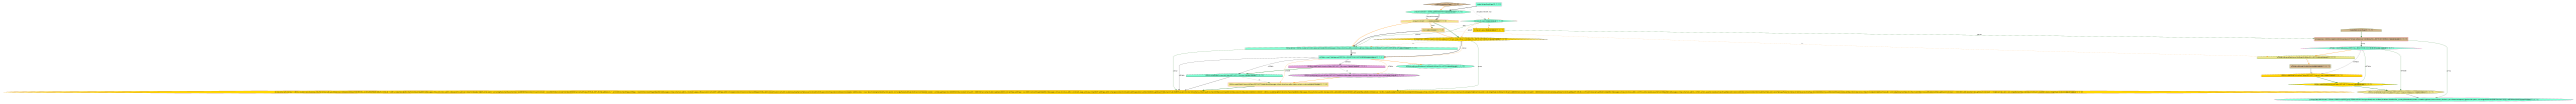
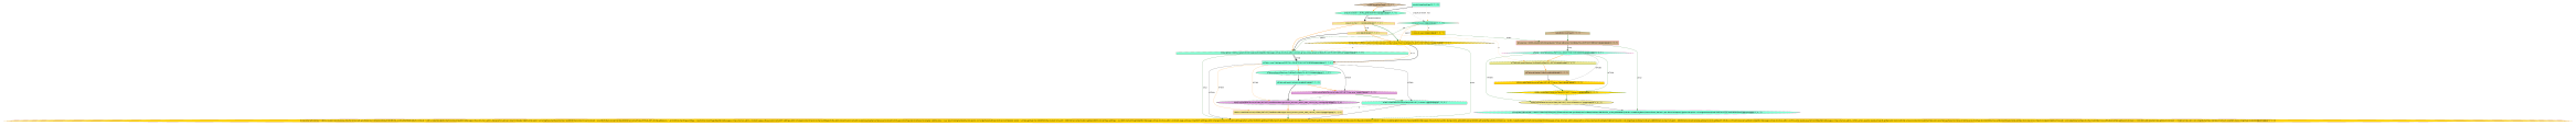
  digraph {
    fontname=Inter
    node [color=deeppink fillcolor=aquamarine fontname=Inter shape=box style=filled]
    edge [color=darkorange fontname=Inter style=bold]
    n1 [label="ukTable = new Table(group,SWT.FULL_SELECTION | SWT.BORDER)@@@8@@@['1', '1', '0']"]
    n2 [color=darkgreen fillcolor=plum label="UIUtils.createTableColumn(ukTable,SWT.LEFT,DataEditorsMessages.virtual_structure_editor_table_column_key_name)@@@11@@@['0', '1', '0']" shape=ellipse]
    n3 [color=black label="UIUtils.createTableColumn(ukTable,SWT.LEFT,\"Columns\")@@@12@@@['1', '0', '0']" shape=house]
    n4 [color=brown fillcolor=gold label="{Composite buttonsPanel = UIUtils.createComposite(group,3)buttonsPanel.setLayoutData(new GridData(GridData.HORIZONTAL_ALIGN_BEGINNING))Button btnAdd = UIUtils.createDialogButton(buttonsPanel,DataEditorsMessages.virtual_structure_editor_dialog_button_add,new SelectionAdapter(){@Override public void widgetSelected(SelectionEvent e){DBVEntityConstraint newConstraint = new DBVEntityConstraint(vEntity,DBSEntityConstraintType.VIRTUAL_KEY,vEntity.getName() + \"_uk\")EditConstraintPage editPage = new EditConstraintPage(DataEditorsMessages.virtual_structure_editor_constraint_page_edit_key,newConstraint)if (editPage.edit()) {changeConstraint(newConstraint,editPage)vEntity.addConstraint(newConstraint)createUniqueKeyItem(ukTable,newConstraint)vEntity.persistConfiguration()}}})SelectionAdapter ukEditListener = new SelectionAdapter(){@Override public void widgetSelected(SelectionEvent e){TableItem ukItem = ukTable.getSelection()(0(DBVEntityConstraint virtualUK = (DBVEntityConstraint)ukItem.getData()EditConstraintPage editPage = new EditConstraintPage(DataEditorsMessages.virtual_structure_editor_constraint_page_edit_key,virtualUK)if (editPage.edit()) {changeConstraint(virtualUK,editPage)ukItem.setText(0,DBUtils.getObjectFullName(virtualUK,DBPEvaluationContext.UI))ukItem.setText(1,getConstraintAttrNames(virtualUK))vEntity.persistConfiguration()}}}Button btnEdit = UIUtils.createDialogButton(buttonsPanel,DataEditorsMessages.virtual_structure_editor_dialog_button_edit,ukEditListener)btnEdit.setEnabled(false)Button btnRemove = UIUtils.createDialogButton(buttonsPanel,DataEditorsMessages.virtual_structure_editor_dialog_button_remove,new SelectionAdapter(){@Override public void widgetSelected(SelectionEvent e){DBVEntityConstraint virtualUK = (DBVEntityConstraint)ukTable.getSelection()(0(.getData()if (!UIUtils.confirmAction(parent.getShell(),DataEditorsMessages.virtual_structure_editor_confirm_action_delete_key,NLS.bind(DataEditorsMessages.virtual_structure_editor_confirm_action_question_delete,virtualUK.getName()))) {return}vEntity.removeConstraint(virtualUK)ukTable.remove(ukTable.getSelectionIndices())vEntity.persistConfiguration()}})btnRemove.setEnabled(false)ukTable.addSelectionListener(new SelectionAdapter(){@Override public void widgetSelected(SelectionEvent e){btnRemove.setEnabled(ukTable.getSelectionIndex() >= 0)btnEdit.setEnabled(ukTable.getSelectionIndex() >= 0)}@Override public void widgetDefaultSelected(SelectionEvent e){ukEditListener.widgetSelected(e)}})}@@@13@@@['1', '1', '0']" shape=ellipse]
    n5 [fillcolor=khaki label="UIUtils.createTableColumn(ukTable,SWT.LEFT,DataEditorsMessages.virtual_structure_editor_table_column_columns)@@@12@@@['0', '1', '0']"]
    n6 [color=black label="ukTable.setLayoutData(new GridData(GridData.FILL_BOTH))@@@9@@@['1', '1', '0']" shape=ellipse]
    n7 [color=brown fillcolor=plum label="UIUtils.createTableColumn(ukTable,SWT.LEFT,\"Key name\")@@@11@@@['1', '0', '0']" shape=house]
+   n8 [label="ukTable.setHeaderVisible(true)@@@10@@@['1', '1', '0']"]
    n9 [color=black fillcolor=tan label="createUniqueKeysPage['1', '0', '0']" shape=diamond]
    n10 [color=brown label="uniqueConstraint = vEntity.getBestIdentifier()@@@3@@@['1', '1', '0']" shape=ellipse]
    n11 [color=brown label="Composite parent@@@2@@@['1', '1', '0']" shape=diamond]
    n12 [fillcolor=khaki label="uniqueConstraint == null@@@4@@@['1', '1', '0']" shape=house]
    n13 [color=black fillcolor=gold label="Composite parent@@@2@@@['0', '0', '1']"]
    n14 [color=black fillcolor=gold label="Group group = UIUtils.createControlGroup(parent,\"Virtual Unique Keys\",1,GridData.FILL_BOTH,SWT.DEFAULT)@@@7@@@['1', '0', '0']" shape=diamond]
    n15 [color=brown label="Group group = UIUtils.createControlGroup(parent,DataEditorsMessages.virtual_structure_editor_columns_group_unique_keys,1,GridData.FILL_BOTH,SWT.DEFAULT)@@@7@@@['0', '1', '0']" shape=house]
    n16 [color=darkgreen fillcolor=tan label="createReferencesPage['0', '0', '1']" shape=house]
    n17 [fillcolor=tan label="Group group = UIUtils.createControlGroup(parent,\"Virtual references\",1,GridData.FILL_BOTH,SWT.DEFAULT)@@@3@@@['0', '0', '1']"]
    n18 [label="refTable = new Table(group,SWT.FULL_SELECTION | SWT.BORDER)@@@4@@@['0', '0', '1']" shape=diamond]
    n19 [label="{Composite buttonsPanel = UIUtils.createComposite(group,2)buttonsPanel.setLayoutData(new GridData(GridData.HORIZONTAL_ALIGN_BEGINNING))UIUtils.createDialogButton(buttonsPanel,\"Refresh\",new SelectionAdapter(){@Override public void widgetSelected(SelectionEvent e){}}).setEnabled(false)}@@@10@@@['0', '0', '1']" shape=ellipse]
    n20 [color=darkgreen fillcolor=gold label="UIUtils.createTableColumn(refTable,SWT.LEFT,\"Columns\")@@@8@@@['0', '0', '1']" shape=diamond]
    n21 [color=black fillcolor=khaki label="UIUtils.createTableColumn(refTable,SWT.LEFT,\"Source Datasource\")@@@9@@@['0', '0', '1']" shape=ellipse]
    n22 [color=brown fillcolor=gold label="UIUtils.createTableColumn(refTable,SWT.LEFT,\"Source Table\")@@@7@@@['0', '0', '1']" shape=house]
    n23 [color=darkgreen fillcolor=khaki label="refTable.setLayoutData(new GridData(GridData.FILL_BOTH))@@@5@@@['0', '0', '1']" shape=house]
    n24 [color=darkgreen fillcolor=tan label="refTable.setHeaderVisible(true)@@@6@@@['0', '0', '1']"]
-   n25 [fillcolor=khaki label="return@@@5@@@['1', '1', '0']"]
+   n25 [fillcolor=khaki label="return@@@5@@@['1', '1', '0']" shape=house]
    n26 [label="createUniqueKeysPage['0', '1', '0']"]
    n1 -> n2 [label=ukTable style=solid]
    n1 -> n3 [color=black label=ukTable style=solid]
    n1 -> n4 [color=black label=ukTable style=solid]
    n1 -> n5 [label=ukTable style=solid]
    n1 -> n6
    n1 -> n7 [color=black label=ukTable style=solid]
    n2 -> n5
    n3 -> n4 [color=gray40]
    n3 -> n5 [color=darkgreen label=0 style=dashed]
    n5 -> n4 [color=darkgreen]
+   n6 -> n8 [color=black]
    n7 -> n2 [color=darkgreen label=0 style=dashed]
    n7 -> n3 [color=darkgreen]
+   n8 -> n2 [color=black]
+   n8 -> n7
    n9 -> n10
    n9 -> n11 [color=black label=uniqueConstraint style=dotted]
    n10 -> n12 [color=gray40 label=uniqueConstraint style=solid]
    n10 -> n12 [color=black]
    n11 -> n13 [label=0 style=solid]
    n11 -> n14 [label=parent style=solid]
    n11 -> n15 [color=darkgreen label=parent style=solid]
    n12 -> n13 [label=true style=dotted]
    n12 -> n14 [color=darkgreen]
    n12 -> n15
    n12 -> n25
    n12 -> n25 [color=darkgreen label=true style=dotted]
    n13 -> n17 [color=darkgreen label=parent style=solid]
    n14 -> n1 [color=black]
    n14 -> n1 [label=group style=solid]
    n14 -> n4 [color=darkgreen label=group style=solid]
    n14 -> n15 [label=0 style=dashed]
    n15 -> n1 [color=black label=group style=solid]
    n15 -> n1 [color=black]
    n15 -> n4 [color=darkgreen label=group style=solid]
    n16 -> n17 [color=darkgreen]
    n17 -> n18 [color=darkgreen label=group style=solid]
    n17 -> n18 [color=gray40]
    n17 -> n19 [color=darkgreen label=group style=solid]
    n18 -> n20 [color=darkgreen label=refTable style=solid]
    n18 -> n21 [color=darkgreen label=refTable style=solid]
    n18 -> n22 [color=gray40 label=refTable style=solid]
    n18 -> n23
    n20 -> n21 [color=darkgreen]
    n21 -> n19 [color=gray40]
    n22 -> n20 [color=darkgreen]
    n23 -> n24
    n24 -> n22 [color=gray40]
    n25 -> n14
    n25 -> n15 [color=black]
    n25 -> n23 [label=0 style=dashed]
    n26 -> n10 [color=black]
    n26 -> n11 [label=true style=dotted]
  }
